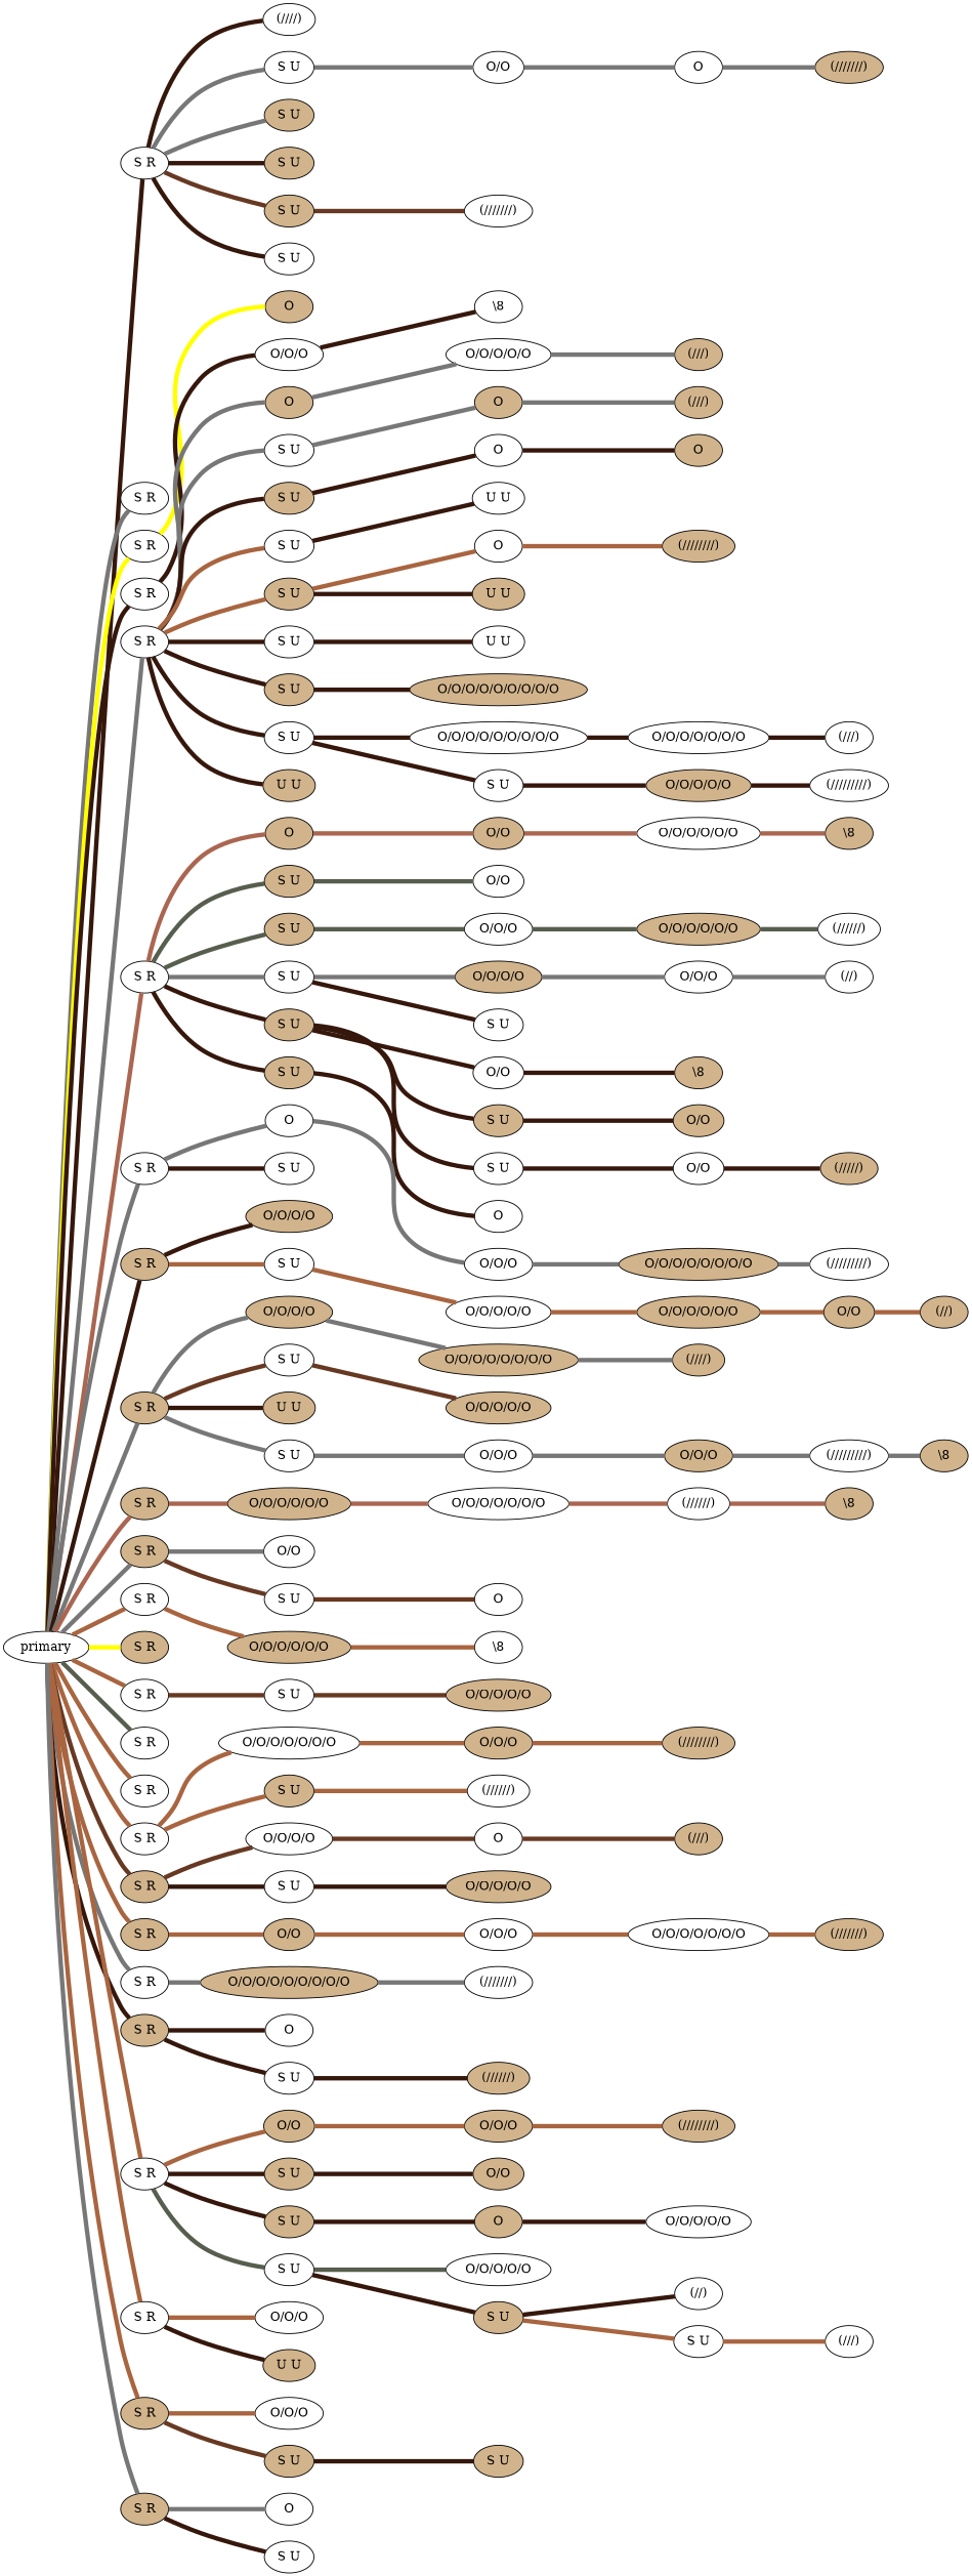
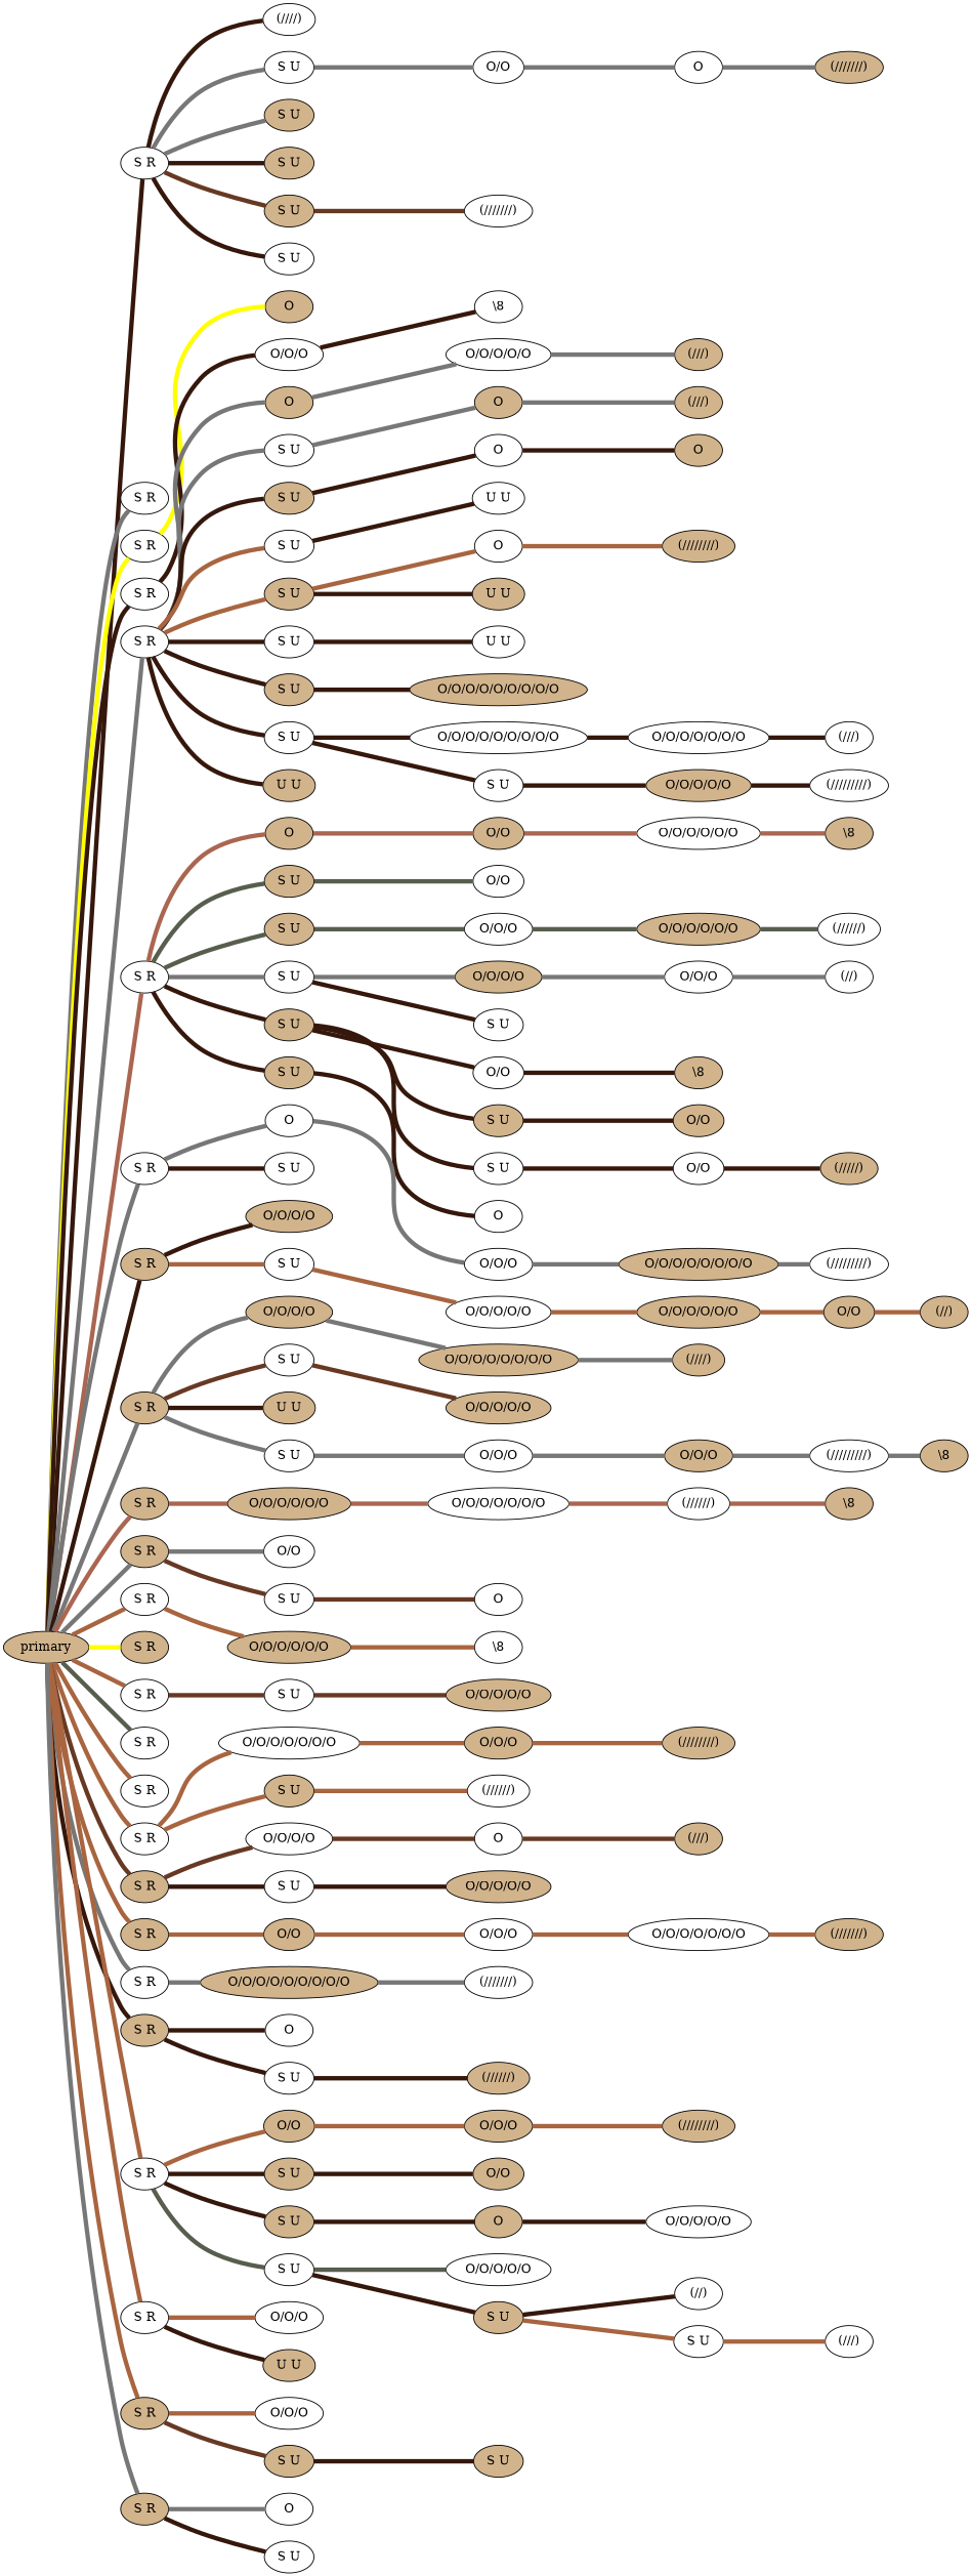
  graph {
    rankdir=LR
    node [fillcolor=white style=filled]
    edge [color="#35170C" penwidth=5]
    n1 [label="S R"]
-   primary
+   primary [fillcolor=tan]
    n3 [label="S R"]
    n4 [label="S R"]
    n5 [label="S R"]
    n6 [label="S R"]
    n7 [label="S R"]
    n8 [label="S R"]
    n9 [fillcolor=tan label="S R"]
    n10 [fillcolor=tan label="S R"]
    n11 [fillcolor=tan label="S R"]
    n12 [fillcolor=tan label="S R"]
    n13 [label="S R"]
    n14 [fillcolor=tan label="S R"]
    n15 [label="S R"]
    n16 [label="S R"]
    n17 [label="S R"]
    n18 [label="S R"]
    n19 [fillcolor=tan label="S R"]
    n20 [fillcolor=tan label="S R"]
    n21 [label="S R"]
    n22 [fillcolor=tan label="S R"]
    n23 [label="S R"]
    n24 [label="S R"]
    n25 [fillcolor=tan label="S R"]
    n26 [fillcolor=tan label="S R"]
    n27 [label="(////)"]
    n28 [label="S U"]
    n29 [fillcolor=tan label="S U"]
    n30 [fillcolor=tan label="S U"]
    n31 [fillcolor=tan label="S U"]
    n32 [label="S U"]
    n33 [label="O/O"]
    n34 [label=O]
    n35 [fillcolor=tan label="(///////)"]
    n36 [label="(///////)"]
    n37 [fillcolor=tan label=O]
    n38 [label="O/O/O"]
    n39 [label="\\8"]
    n40 [fillcolor=tan label=O]
    n41 [label="S U"]
    n42 [fillcolor=tan label="S U"]
    n43 [label="S U"]
    n44 [fillcolor=tan label="S U"]
    n45 [label="S U"]
    n46 [fillcolor=tan label="S U"]
    n47 [label="S U"]
    n48 [fillcolor=tan label="U U"]
    n49 [label="O/O/O/O/O"]
    n50 [fillcolor=tan label="(///)"]
    n51 [fillcolor=tan label=O]
    n52 [fillcolor=tan label="(///)"]
    n53 [label=O]
    n54 [fillcolor=tan label=O]
    n55 [label="U U"]
    n56 [label=O]
    n57 [fillcolor=tan label="U U"]
    n58 [fillcolor=tan label="(////////)"]
    n59 [label="U U"]
    n60 [fillcolor=tan label="O/O/O/O/O/O/O/O/O"]
    n61 [label="O/O/O/O/O/O/O/O/O"]
    n62 [label="S U"]
    n63 [label="O/O/O/O/O/O/O"]
    n64 [label="(///)"]
    n65 [fillcolor=tan label="O/O/O/O/O"]
    n66 [label="(/////////)"]
    n67 [fillcolor=tan label=O]
    n68 [fillcolor=tan label="S U"]
    n69 [fillcolor=tan label="S U"]
    n70 [label="S U"]
    n71 [fillcolor=tan label="S U"]
    n72 [fillcolor=tan label="S U"]
    n73 [fillcolor=tan label="O/O"]
    n74 [label="O/O/O/O/O/O"]
    n75 [fillcolor=tan label="\\8"]
    n76 [label="O/O"]
    n77 [label="O/O/O"]
    n78 [fillcolor=tan label="O/O/O/O/O/O"]
    n79 [label="(//////)"]
    n80 [fillcolor=tan label="O/O/O/O"]
    n81 [label="S U"]
    n82 [label="O/O/O"]
    n83 [label="(//)"]
    n84 [label="O/O"]
    n85 [fillcolor=tan label="S U"]
    n86 [label="S U"]
    n87 [fillcolor=tan label="\\8"]
    n88 [fillcolor=tan label="O/O"]
    n89 [label="O/O"]
    n90 [fillcolor=tan label="(/////)"]
    n91 [label=O]
    n92 [label=O]
    n93 [label="S U"]
    n94 [label="O/O/O"]
    n95 [fillcolor=tan label="O/O/O/O/O/O/O/O"]
    n96 [label="(/////////)"]
    n97 [fillcolor=tan label="O/O/O/O"]
    n98 [label="S U"]
    n99 [label="O/O/O/O/O"]
    n100 [fillcolor=tan label="O/O/O/O/O/O"]
    n101 [fillcolor=tan label="O/O"]
    n102 [fillcolor=tan label="(//)"]
    n103 [fillcolor=tan label="O/O/O/O"]
    n104 [label="S U"]
    n105 [fillcolor=tan label="U U"]
    n106 [label="S U"]
    n107 [fillcolor=tan label="O/O/O/O/O/O/O/O"]
    n108 [fillcolor=tan label="(////)"]
    n109 [fillcolor=tan label="O/O/O/O/O"]
    n110 [label="O/O/O"]
    n111 [fillcolor=tan label="O/O/O"]
    n112 [label="(/////////)"]
    n113 [fillcolor=tan label="\\8"]
    n114 [fillcolor=tan label="O/O/O/O/O/O"]
    n115 [label="O/O/O/O/O/O/O"]
    n116 [label="(//////)"]
    n117 [fillcolor=tan label="\\8"]
    n118 [label="O/O"]
    n119 [label="S U"]
    n120 [label=O]
    n121 [fillcolor=tan label="O/O/O/O/O/O"]
    n122 [label="\\8"]
    n123 [label="S U"]
    n124 [fillcolor=tan label="O/O/O/O/O"]
    n125 [label="O/O/O/O/O/O/O"]
    n126 [fillcolor=tan label="S U"]
    n127 [fillcolor=tan label="O/O/O"]
    n128 [fillcolor=tan label="(////////)"]
    n129 [label="(//////)"]
    n130 [label="O/O/O/O"]
    n131 [label="S U"]
    n132 [label=O]
    n133 [fillcolor=tan label="(///)"]
    n134 [fillcolor=tan label="O/O/O/O/O"]
    n135 [fillcolor=tan label="O/O"]
    n136 [label="O/O/O"]
    n137 [label="O/O/O/O/O/O/O"]
    n138 [fillcolor=tan label="(///////)"]
    n139 [fillcolor=tan label="O/O/O/O/O/O/O/O/O"]
    n140 [label="(///////)"]
    n141 [label=O]
    n142 [label="S U"]
    n143 [fillcolor=tan label="(//////)"]
    n144 [fillcolor=tan label="O/O"]
    n145 [fillcolor=tan label="S U"]
    n146 [fillcolor=tan label="S U"]
    n147 [label="S U"]
    n148 [fillcolor=tan label="O/O/O"]
    n149 [fillcolor=tan label="(////////)"]
    n150 [fillcolor=tan label="O/O"]
    n151 [fillcolor=tan label=O]
    n152 [label="O/O/O/O/O"]
    n153 [label="O/O/O/O/O"]
    n154 [fillcolor=tan label="S U"]
    n155 [label="(//)"]
    n156 [label="S U"]
    n157 [label="(///)"]
    n158 [label="O/O/O"]
    n159 [fillcolor=tan label="U U"]
    n160 [label="O/O/O"]
    n161 [fillcolor=tan label="S U"]
    n162 [fillcolor=tan label="S U"]
    n163 [label=O]
    n164 [label="S U"]
    n1 -- n27
    n1 -- n28 [color="#777777"]
    n1 -- n29 [color="#777777"]
    n1 -- n30
    n1 -- n31 [color="#673923"]
    n1 -- n32
    primary -- n1
    primary -- n3 [color="#777777"]
    primary -- n4 [color=yellow]
    primary -- n5
    primary -- n6 [color="#777777"]
    primary -- n7 [color="#AA6651"]
    primary -- n8 [color="#777777"]
    primary -- n9
    primary -- n10 [color="#777777"]
    primary -- n11 [color="#AA6651"]
    primary -- n12 [color="#777777"]
    primary -- n13 [color="#A86540"]
    primary -- n14 [color=yellow]
    primary -- n15 [color="#A86540"]
    primary -- n16 [color="#575E4E"]
    primary -- n17 [color="#A86540"]
    primary -- n18 [color="#A86540"]
    primary -- n19 [color="#673923"]
    primary -- n20 [color="#A86540"]
    primary -- n21 [color="#777777"]
    primary -- n22
    primary -- n23 [color="#A86540"]
    primary -- n24 [color="#A86540"]
    primary -- n25 [color="#A86540"]
    primary -- n26 [color="#777777"]
    n4 -- n37 [color=yellow]
    n5 -- n38
    n6 -- n40 [color="#777777"]
    n6 -- n41 [color="#777777"]
    n6 -- n42
    n6 -- n43 [color="#A86540"]
    n6 -- n44 [color="#A86540"]
    n6 -- n45
    n6 -- n46
    n6 -- n47
    n6 -- n48
    n7 -- n67 [color="#AA6651"]
    n7 -- n68 [color="#575E4E"]
    n7 -- n69 [color="#575E4E"]
    n7 -- n70 [color="#777777"]
    n7 -- n71
    n7 -- n72
    n8 -- n92 [color="#777777"]
    n8 -- n93
    n9 -- n97
    n9 -- n98 [color="#A86540"]
    n10 -- n103 [color="#777777"]
    n10 -- n104 [color="#673923"]
    n10 -- n105
    n10 -- n106 [color="#777777"]
    n11 -- n114 [color="#AA6651"]
    n12 -- n118 [color="#777777"]
    n12 -- n119 [color="#673923"]
    n13 -- n121 [color="#A86540"]
    n15 -- n123 [color="#673923"]
    n18 -- n125 [color="#A86540"]
    n18 -- n126 [color="#A86540"]
    n19 -- n130 [color="#673923"]
    n19 -- n131
    n20 -- n135 [color="#A86540"]
    n21 -- n139 [color="#777777"]
    n22 -- n141
    n22 -- n142
    n23 -- n144 [color="#A86540"]
    n23 -- n145
    n23 -- n146
    n23 -- n147 [color="#575E4E"]
    n24 -- n158 [color="#A86540"]
    n24 -- n159
    n25 -- n160 [color="#A86540"]
    n25 -- n161 [color="#673923"]
    n26 -- n163 [color="#777777"]
    n26 -- n164
    n28 -- n33 [color="#777777"]
    n31 -- n36 [color="#673923"]
    n33 -- n34 [color="#777777"]
    n34 -- n35 [color="#777777"]
    n38 -- n39
    n40 -- n49 [color="#777777"]
    n41 -- n51 [color="#777777"]
    n42 -- n53
    n43 -- n55
    n44 -- n56 [color="#A86540"]
    n44 -- n57
    n45 -- n59
    n46 -- n60
    n47 -- n61
    n47 -- n62
    n49 -- n50 [color="#777777"]
    n51 -- n52 [color="#777777"]
    n53 -- n54
    n56 -- n58 [color="#A86540"]
    n61 -- n63
    n62 -- n65
    n63 -- n64
    n65 -- n66
    n67 -- n73 [color="#AA6651"]
    n68 -- n76 [color="#575E4E"]
    n69 -- n77 [color="#575E4E"]
    n70 -- n80 [color="#777777"]
    n70 -- n81
    n71 -- n84
    n71 -- n85
    n71 -- n86
    n72 -- n91
    n73 -- n74 [color="#AA6651"]
    n74 -- n75 [color="#AA6651"]
    n77 -- n78 [color="#575E4E"]
    n78 -- n79 [color="#575E4E"]
    n80 -- n82 [color="#777777"]
    n82 -- n83 [color="#777777"]
    n84 -- n87
    n85 -- n88
    n86 -- n89
    n89 -- n90
    n92 -- n94 [color="#777777"]
    n94 -- n95 [color="#777777"]
    n95 -- n96 [color="#777777"]
    n98 -- n99 [color="#A86540"]
    n99 -- n100 [color="#A86540"]
    n100 -- n101 [color="#A86540"]
    n101 -- n102 [color="#A86540"]
    n103 -- n107 [color="#777777"]
    n104 -- n109 [color="#673923"]
    n106 -- n110 [color="#777777"]
    n107 -- n108 [color="#777777"]
    n110 -- n111 [color="#777777"]
    n111 -- n112 [color="#777777"]
    n112 -- n113 [color="#777777"]
    n114 -- n115 [color="#AA6651"]
    n115 -- n116 [color="#AA6651"]
    n116 -- n117 [color="#AA6651"]
    n119 -- n120 [color="#673923"]
    n121 -- n122 [color="#A86540"]
    n123 -- n124 [color="#673923"]
    n125 -- n127 [color="#A86540"]
    n126 -- n129 [color="#A86540"]
    n127 -- n128 [color="#A86540"]
    n130 -- n132 [color="#673923"]
    n131 -- n134
    n132 -- n133 [color="#673923"]
    n135 -- n136 [color="#A86540"]
    n136 -- n137 [color="#A86540"]
    n137 -- n138 [color="#A86540"]
    n139 -- n140 [color="#777777"]
    n142 -- n143
    n144 -- n148 [color="#A86540"]
    n145 -- n150
    n146 -- n151
    n147 -- n153 [color="#575E4E"]
    n147 -- n154
    n148 -- n149 [color="#A86540"]
    n151 -- n152
    n154 -- n155
    n154 -- n156 [color="#A86540"]
    n156 -- n157 [color="#A86540"]
    n161 -- n162
  }
